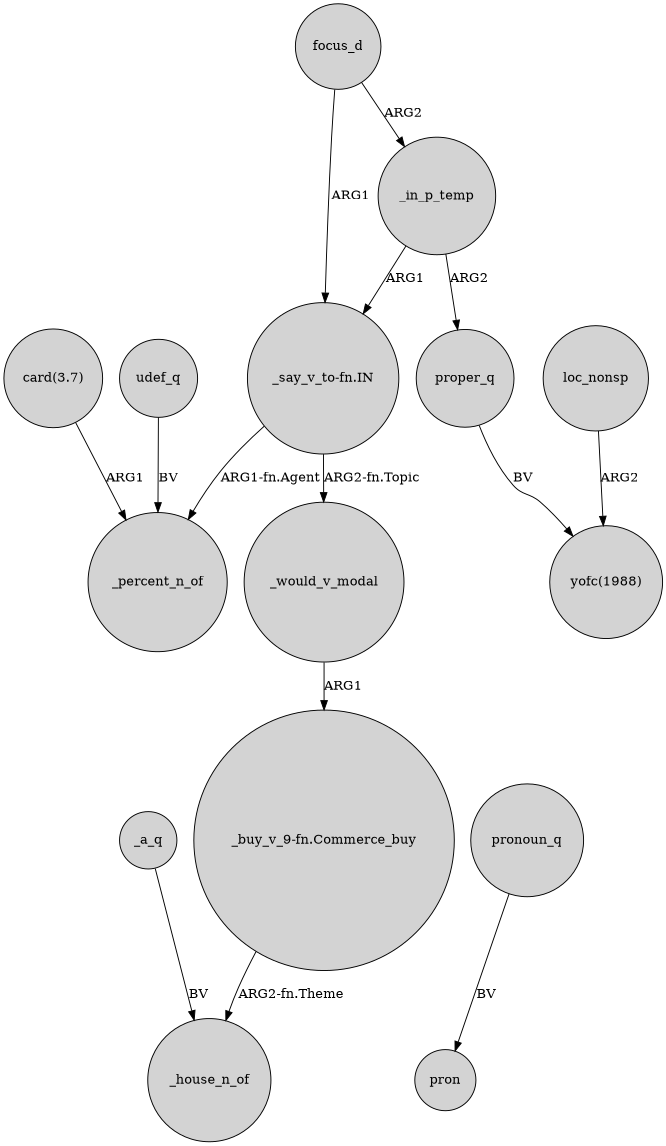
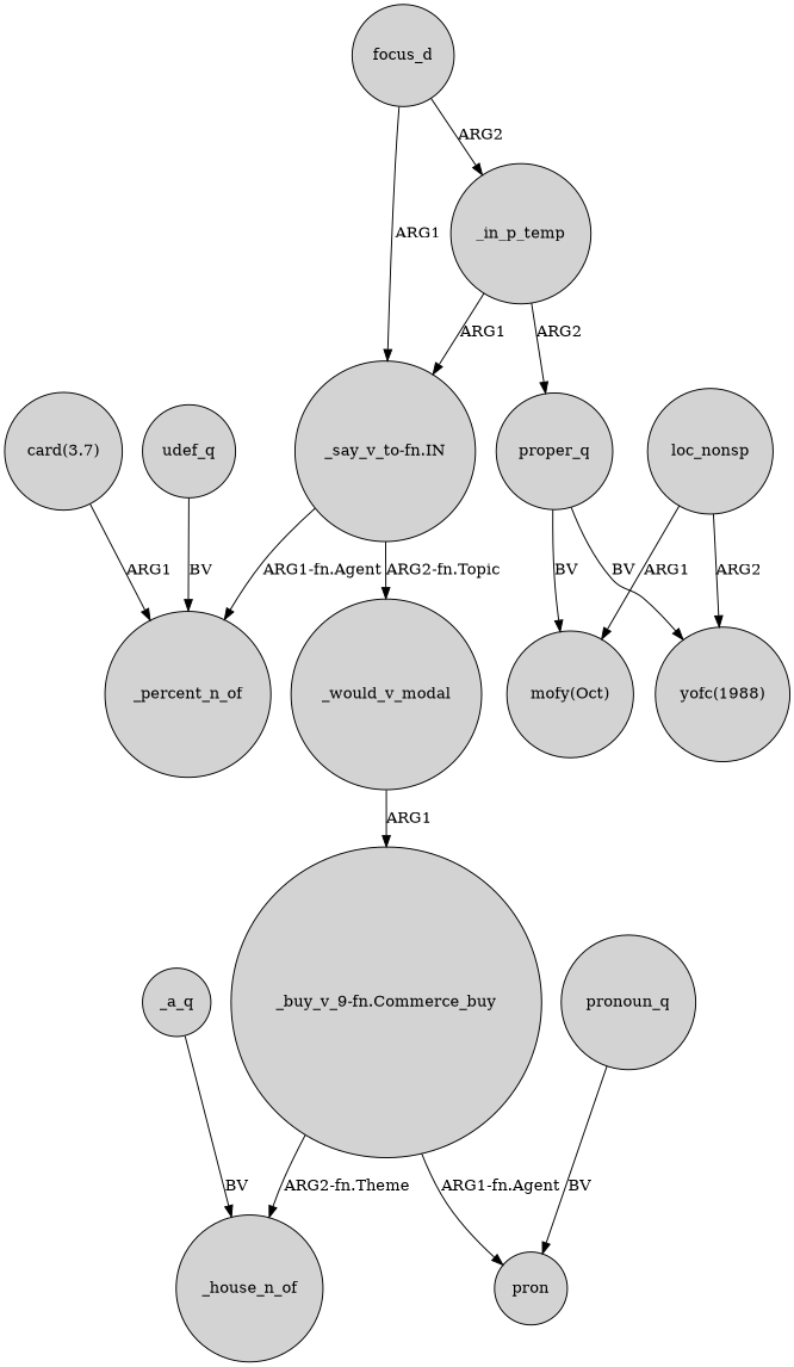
  digraph {
    node [shape=circle style=filled]
    "_say_v_to-fn.IN"
    _would_v_modal
    _percent_n_of
    n4 [label="_buy_v_9-fn.Commerce_buy"]
    _house_n_of
    pron
    _a_q
    _in_p_temp
    proper_q
    focus_d
+   "mofy(Oct)"
    "yofc(1988)"
    loc_nonsp
    udef_q
    "card(3.7)"
    pronoun_q
    "_say_v_to-fn.IN" -> _would_v_modal [label="ARG2-fn.Topic"]
    "_say_v_to-fn.IN" -> _percent_n_of [label="ARG1-fn.Agent"]
    _would_v_modal -> n4 [label=ARG1]
    n4 -> _house_n_of [label="ARG2-fn.Theme"]
+   n4 -> pron [label="ARG1-fn.Agent"]
    _a_q -> _house_n_of [label=BV]
    _in_p_temp -> "_say_v_to-fn.IN" [label=ARG1]
    _in_p_temp -> proper_q [label=ARG2]
+   proper_q -> "mofy(Oct)" [label=BV]
    proper_q -> "yofc(1988)" [label=BV]
    focus_d -> "_say_v_to-fn.IN" [label=ARG1]
    focus_d -> _in_p_temp [label=ARG2]
+   loc_nonsp -> "mofy(Oct)" [label=ARG1]
    loc_nonsp -> "yofc(1988)" [label=ARG2]
    udef_q -> _percent_n_of [label=BV]
    "card(3.7)" -> _percent_n_of [label=ARG1]
    pronoun_q -> pron [label=BV]
  }
